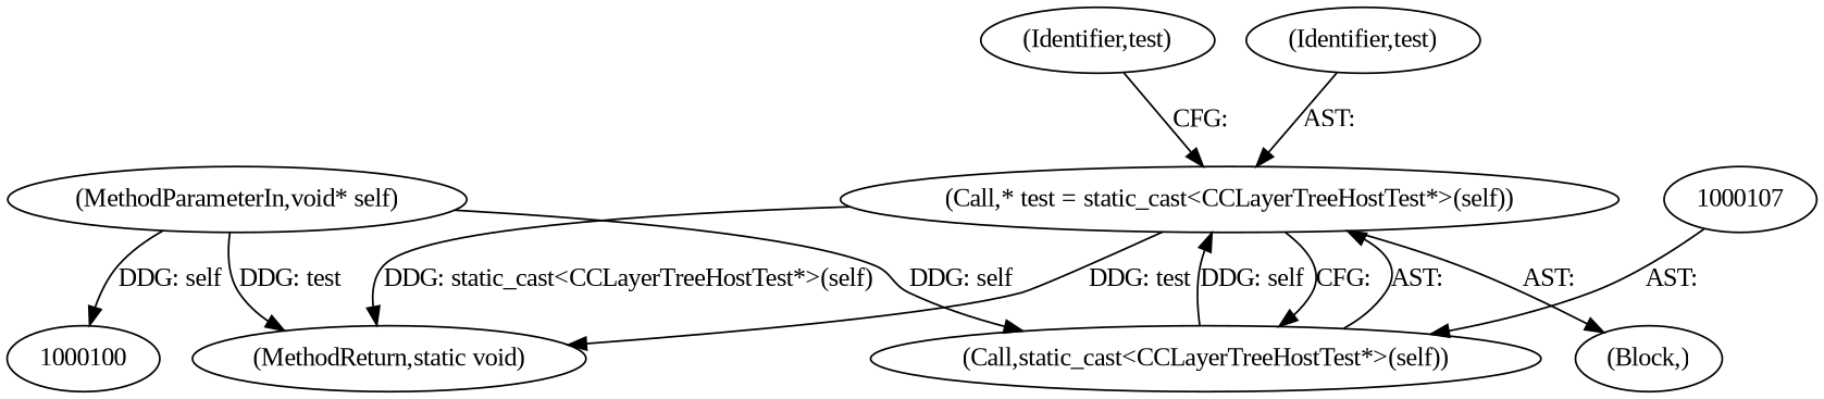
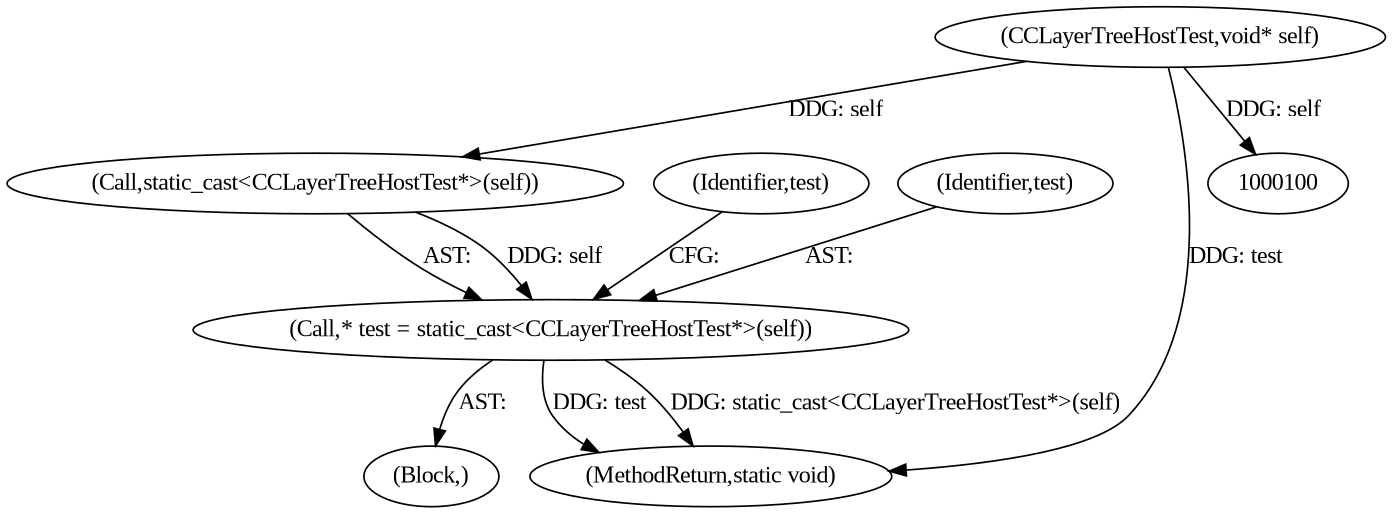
  digraph {
    fontname="Liberation Serif"
    node [fontname="Liberation Serif"]
    edge [fontname="Liberation Serif"]
    n1 [label="(Call,* test = static_cast<CCLayerTreeHostTest*>(self))"]
    n2 [label="(Call,static_cast<CCLayerTreeHostTest*>(self))"]
    n3 [label="(Block,)"]
    n4 [label="(MethodReturn,static void)"]
-   n5 [label="(MethodParameterIn,void* self)"]
+   n5 [label="(CCLayerTreeHostTest,void* self)"]
    1000100
    n7 [label="(Identifier,test)"]
    n8 [label="(Identifier,test)"]
-   1000107
-   n1 -> n2 [label="CFG: "]
    n1 -> n3 [label="AST: "]
    n1 -> n4 [label="DDG: test"]
    n1 -> n4 [label="DDG: static_cast<CCLayerTreeHostTest*>(self)"]
    n2 -> n1 [label="AST: "]
    n2 -> n1 [label="DDG: self"]
    n5 -> n2 [label="DDG: self"]
    n5 -> n4 [label="DDG: test"]
    n5 -> 1000100 [label="DDG: self"]
    n7 -> n1 [label="CFG: "]
    n8 -> n1 [label="AST: "]
-   1000107 -> n2 [label="AST: "]
  }
